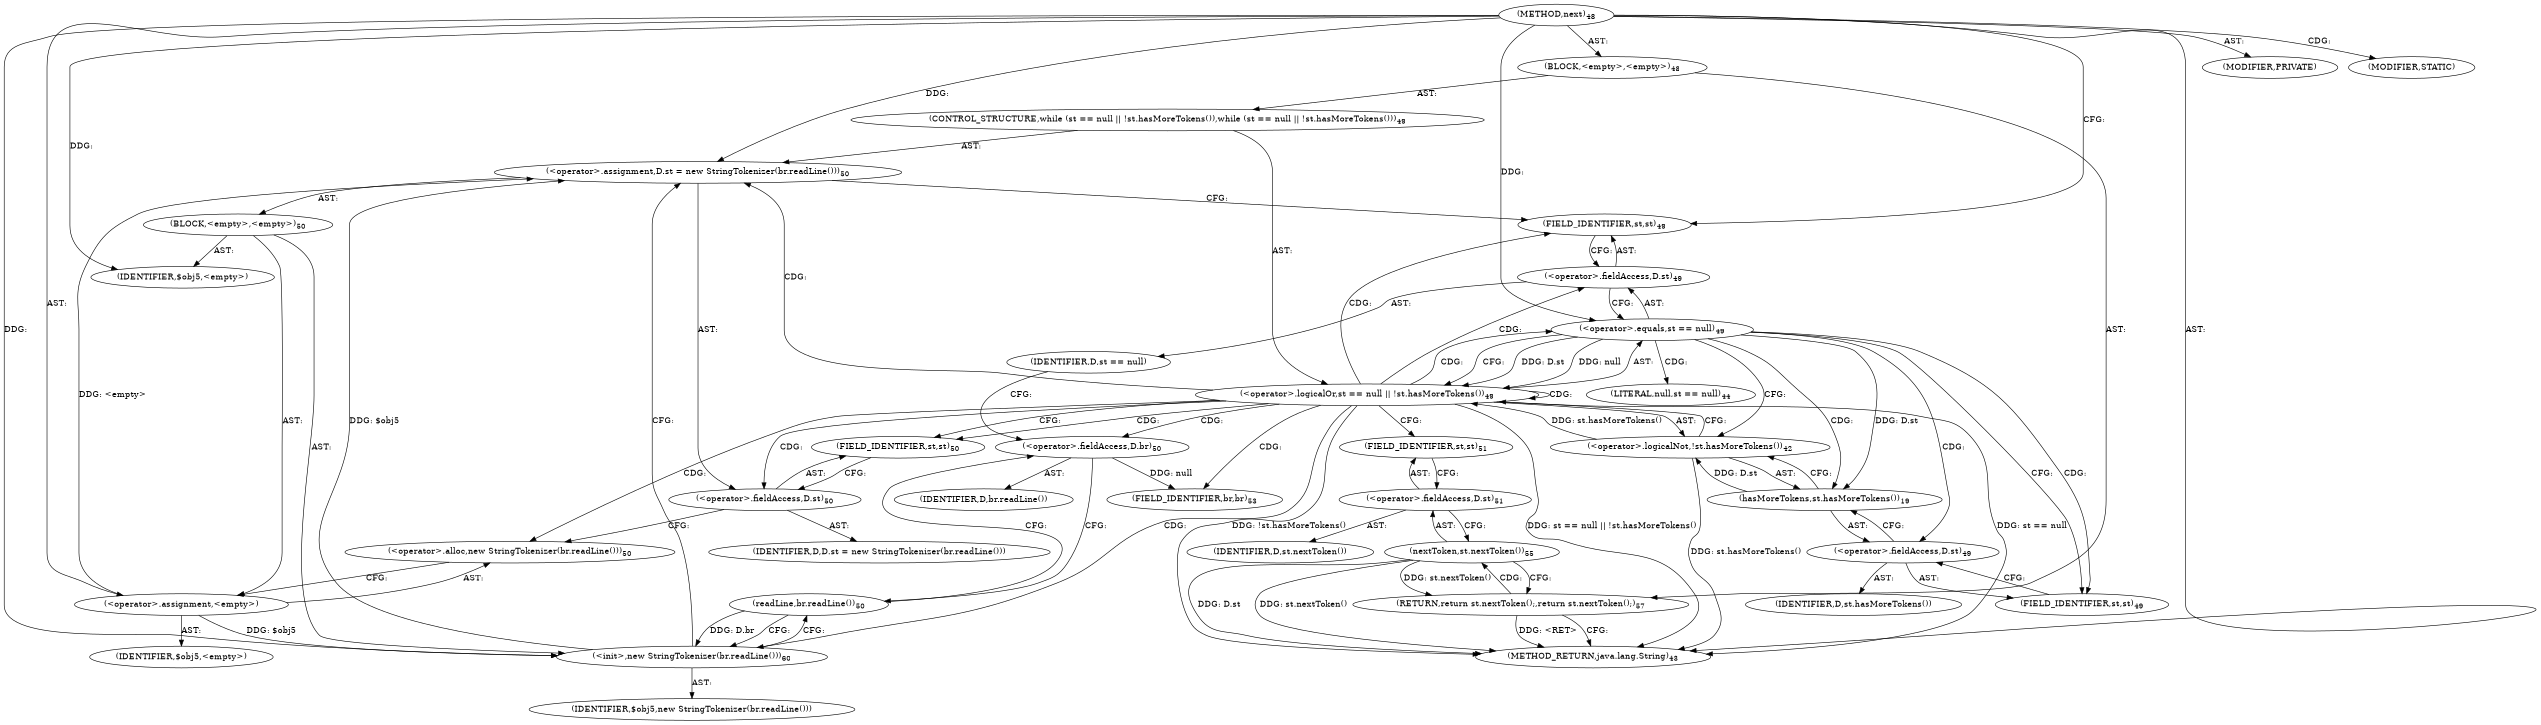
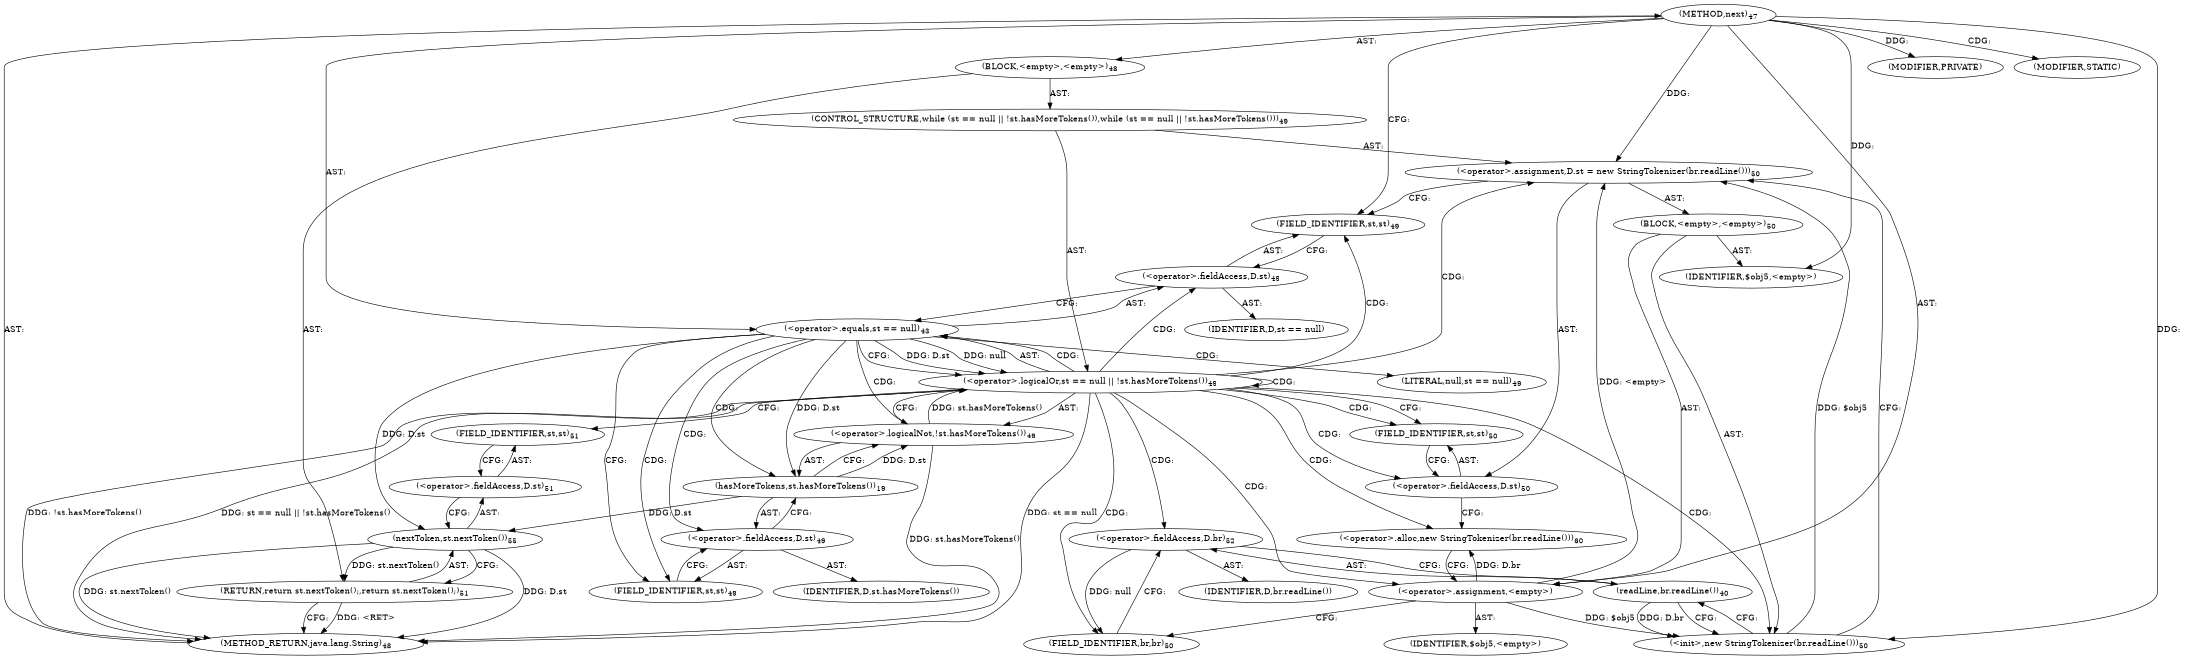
  digraph {
-   n1 [label=<(METHOD,next)<SUB>48</SUB>>]
+   n1 [label=<(METHOD,next)<SUB>47</SUB>>]
    n2 [label=<(BLOCK,&lt;empty&gt;,&lt;empty&gt;)<SUB>48</SUB>>]
-   n3 [label=<(&lt;operator&gt;.equals,st == null)<SUB>49</SUB>>]
+   n3 [label=<(&lt;operator&gt;.equals,st == null)<SUB>43</SUB>>]
    n4 [label=<(FIELD_IDENTIFIER,st,st)<SUB>49</SUB>>]
    n5 [label=<(&lt;operator&gt;.assignment,D.st = new StringTokenizer(br.readLine()))<SUB>50</SUB>>]
    n6 [label=<(&lt;operator&gt;.assignment,&lt;empty&gt;)>]
-   n7 [label=<(&lt;init&gt;,new StringTokenizer(br.readLine()))<SUB>60</SUB>>]
+   n7 [label=<(&lt;init&gt;,new StringTokenizer(br.readLine()))<SUB>50</SUB>>]
    n8 [label=<(IDENTIFIER,$obj5,&lt;empty&gt;)>]
    n9 [label=<(MODIFIER,PRIVATE)>]
    n10 [label=<(MODIFIER,STATIC)>]
-   n11 [label=<(METHOD_RETURN,java.lang.String)<SUB>43</SUB>>]
+   n11 [label=<(METHOD_RETURN,java.lang.String)<SUB>48</SUB>>]
    n12 [label=<(CONTROL_STRUCTURE,while (st == null || !st.hasMoreTokens()),while (st == null || !st.hasMoreTokens()))<SUB>49</SUB>>]
-   n13 [label=<(RETURN,return st.nextToken();,return st.nextToken();)<SUB>57</SUB>>]
+   n13 [label=<(RETURN,return st.nextToken();,return st.nextToken();)<SUB>51</SUB>>]
    n14 [label=<(&lt;operator&gt;.logicalOr,st == null || !st.hasMoreTokens())<SUB>49</SUB>>]
    n15 [label=<(&lt;operator&gt;.fieldAccess,D.st)<SUB>49</SUB>>]
-   n16 [label=<(&lt;operator&gt;.logicalNot,!st.hasMoreTokens())<SUB>42</SUB>>]
-   n17 [label=<(LITERAL,null,st == null)<SUB>44</SUB>>]
+   n16 [label=<(&lt;operator&gt;.logicalNot,!st.hasMoreTokens())<SUB>49</SUB>>]
+   n17 [label=<(LITERAL,null,st == null)<SUB>49</SUB>>]
    n18 [label=<(hasMoreTokens,st.hasMoreTokens())<SUB>19</SUB>>]
    n19 [label=<(&lt;operator&gt;.fieldAccess,D.st)<SUB>49</SUB>>]
    n20 [label=<(FIELD_IDENTIFIER,st,st)<SUB>49</SUB>>]
    n21 [label=<(nextToken,st.nextToken())<SUB>55</SUB>>]
    n22 [label=<(&lt;operator&gt;.fieldAccess,D.st)<SUB>50</SUB>>]
    n23 [label=<(BLOCK,&lt;empty&gt;,&lt;empty&gt;)<SUB>50</SUB>>]
-   n24 [label=<(&lt;operator&gt;.alloc,new StringTokenizer(br.readLine()))<SUB>50</SUB>>]
-   n25 [label=<(FIELD_IDENTIFIER,br,br)<SUB>53</SUB>>]
+   n24 [label=<(&lt;operator&gt;.alloc,new StringTokenizer(br.readLine()))<SUB>60</SUB>>]
+   n25 [label=<(FIELD_IDENTIFIER,br,br)<SUB>50</SUB>>]
    n26 [label=<(IDENTIFIER,$obj5,&lt;empty&gt;)>]
-   n27 [label=<(readLine,br.readLine())<SUB>50</SUB>>]
-   n28 [label=<(IDENTIFIER,$obj5,new StringTokenizer(br.readLine()))>]
+   n27 [label=<(readLine,br.readLine())<SUB>40</SUB>>]
    n29 [label=<(FIELD_IDENTIFIER,st,st)<SUB>50</SUB>>]
-   n30 [label=<(&lt;operator&gt;.fieldAccess,D.br)<SUB>50</SUB>>]
+   n30 [label=<(&lt;operator&gt;.fieldAccess,D.br)<SUB>52</SUB>>]
    n31 [label=<(FIELD_IDENTIFIER,st,st)<SUB>51</SUB>>]
    n32 [label=<(IDENTIFIER,D,st == null)>]
-   n33 [label=<(IDENTIFIER,D,D.st = new StringTokenizer(br.readLine()))>]
    n34 [label=<(IDENTIFIER,D,br.readLine())>]
    n35 [label=<(&lt;operator&gt;.fieldAccess,D.st)<SUB>51</SUB>>]
    n36 [label=<(IDENTIFIER,D,st.hasMoreTokens())>]
-   n37 [label=<(IDENTIFIER,D,st.nextToken())>]
    n1 -> n2 [label="AST: "]
-   n1 -> n3 [label="DDG: "]
+   n1 -> n3 [label="AST: "]
    n1 -> n4 [label="CFG: "]
    n1 -> n5 [label="DDG: "]
    n1 -> n6 [label="AST: "]
    n1 -> n7 [label="DDG: "]
    n1 -> n8 [label="DDG: "]
-   n1 -> n9 [label="AST: "]
+   n1 -> n9 [label="DDG: "]
    n1 -> n10 [label="CDG: "]
-   n1 -> n11 [label="AST: "]
+   n11 -> n1 [label="AST: "]
    n2 -> n12 [label="AST: "]
    n2 -> n13 [label="AST: "]
    n3 -> n14 [label="CFG: "]
    n3 -> n14 [label="DDG: D.st"]
    n3 -> n14 [label="DDG: null"]
    n3 -> n15 [label="AST: "]
-   n3 -> n16 [label="CFG: "]
+   n3 -> n16 [label="CDG: "]
    n3 -> n17 [label="CDG: "]
    n3 -> n18 [label="DDG: D.st"]
    n3 -> n18 [label="CDG: "]
    n3 -> n19 [label="CDG: "]
    n3 -> n20 [label="CFG: "]
    n3 -> n20 [label="CDG: "]
+   n3 -> n21 [label="DDG: D.st"]
    n4 -> n15 [label="CFG: "]
    n5 -> n4 [label="CFG: "]
    n5 -> n22 [label="AST: "]
    n5 -> n23 [label="AST: "]
    n6 -> n5 [label="DDG: &lt;empty&gt;"]
    n6 -> n7 [label="DDG: $obj5"]
-   n6 -> n24 [label="AST: "]
+   n6 -> n24 [label="DDG: D.br"]
+   n6 -> n25 [label="CFG: "]
    n6 -> n26 [label="AST: "]
    n7 -> n5 [label="CFG: "]
    n7 -> n5 [label="DDG: $obj5"]
    n7 -> n27 [label="CFG: "]
-   n7 -> n28 [label="AST: "]
    n12 -> n5 [label="AST: "]
    n12 -> n14 [label="AST: "]
    n13 -> n11 [label="CFG: "]
    n13 -> n11 [label="DDG: &lt;RET&gt;"]
-   n13 -> n21 [label="CDG: "]
+   n13 -> n21 [label="AST: "]
    n14 -> n3 [label="AST: "]
    n14 -> n3 [label="CDG: "]
    n14 -> n4 [label="CDG: "]
    n14 -> n5 [label="CDG: "]
+   n14 -> n6 [label="CDG: "]
    n14 -> n7 [label="CDG: "]
    n14 -> n11 [label="DDG: st == null"]
    n14 -> n11 [label="DDG: !st.hasMoreTokens()"]
    n14 -> n11 [label="DDG: st == null || !st.hasMoreTokens()"]
    n14 -> n14 [label="CDG: "]
    n14 -> n15 [label="CDG: "]
    n14 -> n16 [label="AST: "]
    n14 -> n22 [label="CDG: "]
    n14 -> n24 [label="CDG: "]
    n14 -> n25 [label="CDG: "]
    n14 -> n29 [label="CFG: "]
    n14 -> n29 [label="CDG: "]
    n14 -> n30 [label="CDG: "]
    n14 -> n31 [label="CFG: "]
    n15 -> n3 [label="CFG: "]
    n15 -> n4 [label="AST: "]
    n15 -> n32 [label="AST: "]
    n16 -> n11 [label="DDG: st.hasMoreTokens()"]
    n16 -> n14 [label="CFG: "]
    n16 -> n14 [label="DDG: st.hasMoreTokens()"]
    n16 -> n18 [label="AST: "]
    n18 -> n16 [label="CFG: "]
    n18 -> n16 [label="DDG: D.st"]
    n18 -> n19 [label="AST: "]
+   n18 -> n21 [label="DDG: D.st"]
    n19 -> n18 [label="CFG: "]
    n19 -> n20 [label="AST: "]
    n19 -> n36 [label="AST: "]
    n20 -> n19 [label="CFG: "]
    n21 -> n11 [label="DDG: D.st"]
    n21 -> n11 [label="DDG: st.nextToken()"]
    n21 -> n13 [label="CFG: "]
    n21 -> n13 [label="DDG: st.nextToken()"]
    n21 -> n35 [label="AST: "]
    n22 -> n24 [label="CFG: "]
    n22 -> n29 [label="AST: "]
-   n22 -> n33 [label="AST: "]
    n23 -> n6 [label="AST: "]
    n23 -> n7 [label="AST: "]
    n23 -> n8 [label="AST: "]
    n24 -> n6 [label="CFG: "]
-   n32 -> n30 [label="CFG: "]
+   n25 -> n30 [label="CFG: "]
    n27 -> n7 [label="CFG: "]
    n27 -> n7 [label="DDG: D.br"]
-   n27 -> n30 [label="CFG: "]
+   n27 -> n30 [label="AST: "]
    n29 -> n22 [label="CFG: "]
    n30 -> n25 [label="DDG: null"]
    n30 -> n27 [label="CFG: "]
    n30 -> n34 [label="AST: "]
    n31 -> n35 [label="CFG: "]
    n35 -> n21 [label="CFG: "]
    n35 -> n31 [label="AST: "]
-   n35 -> n37 [label="AST: "]
  }
